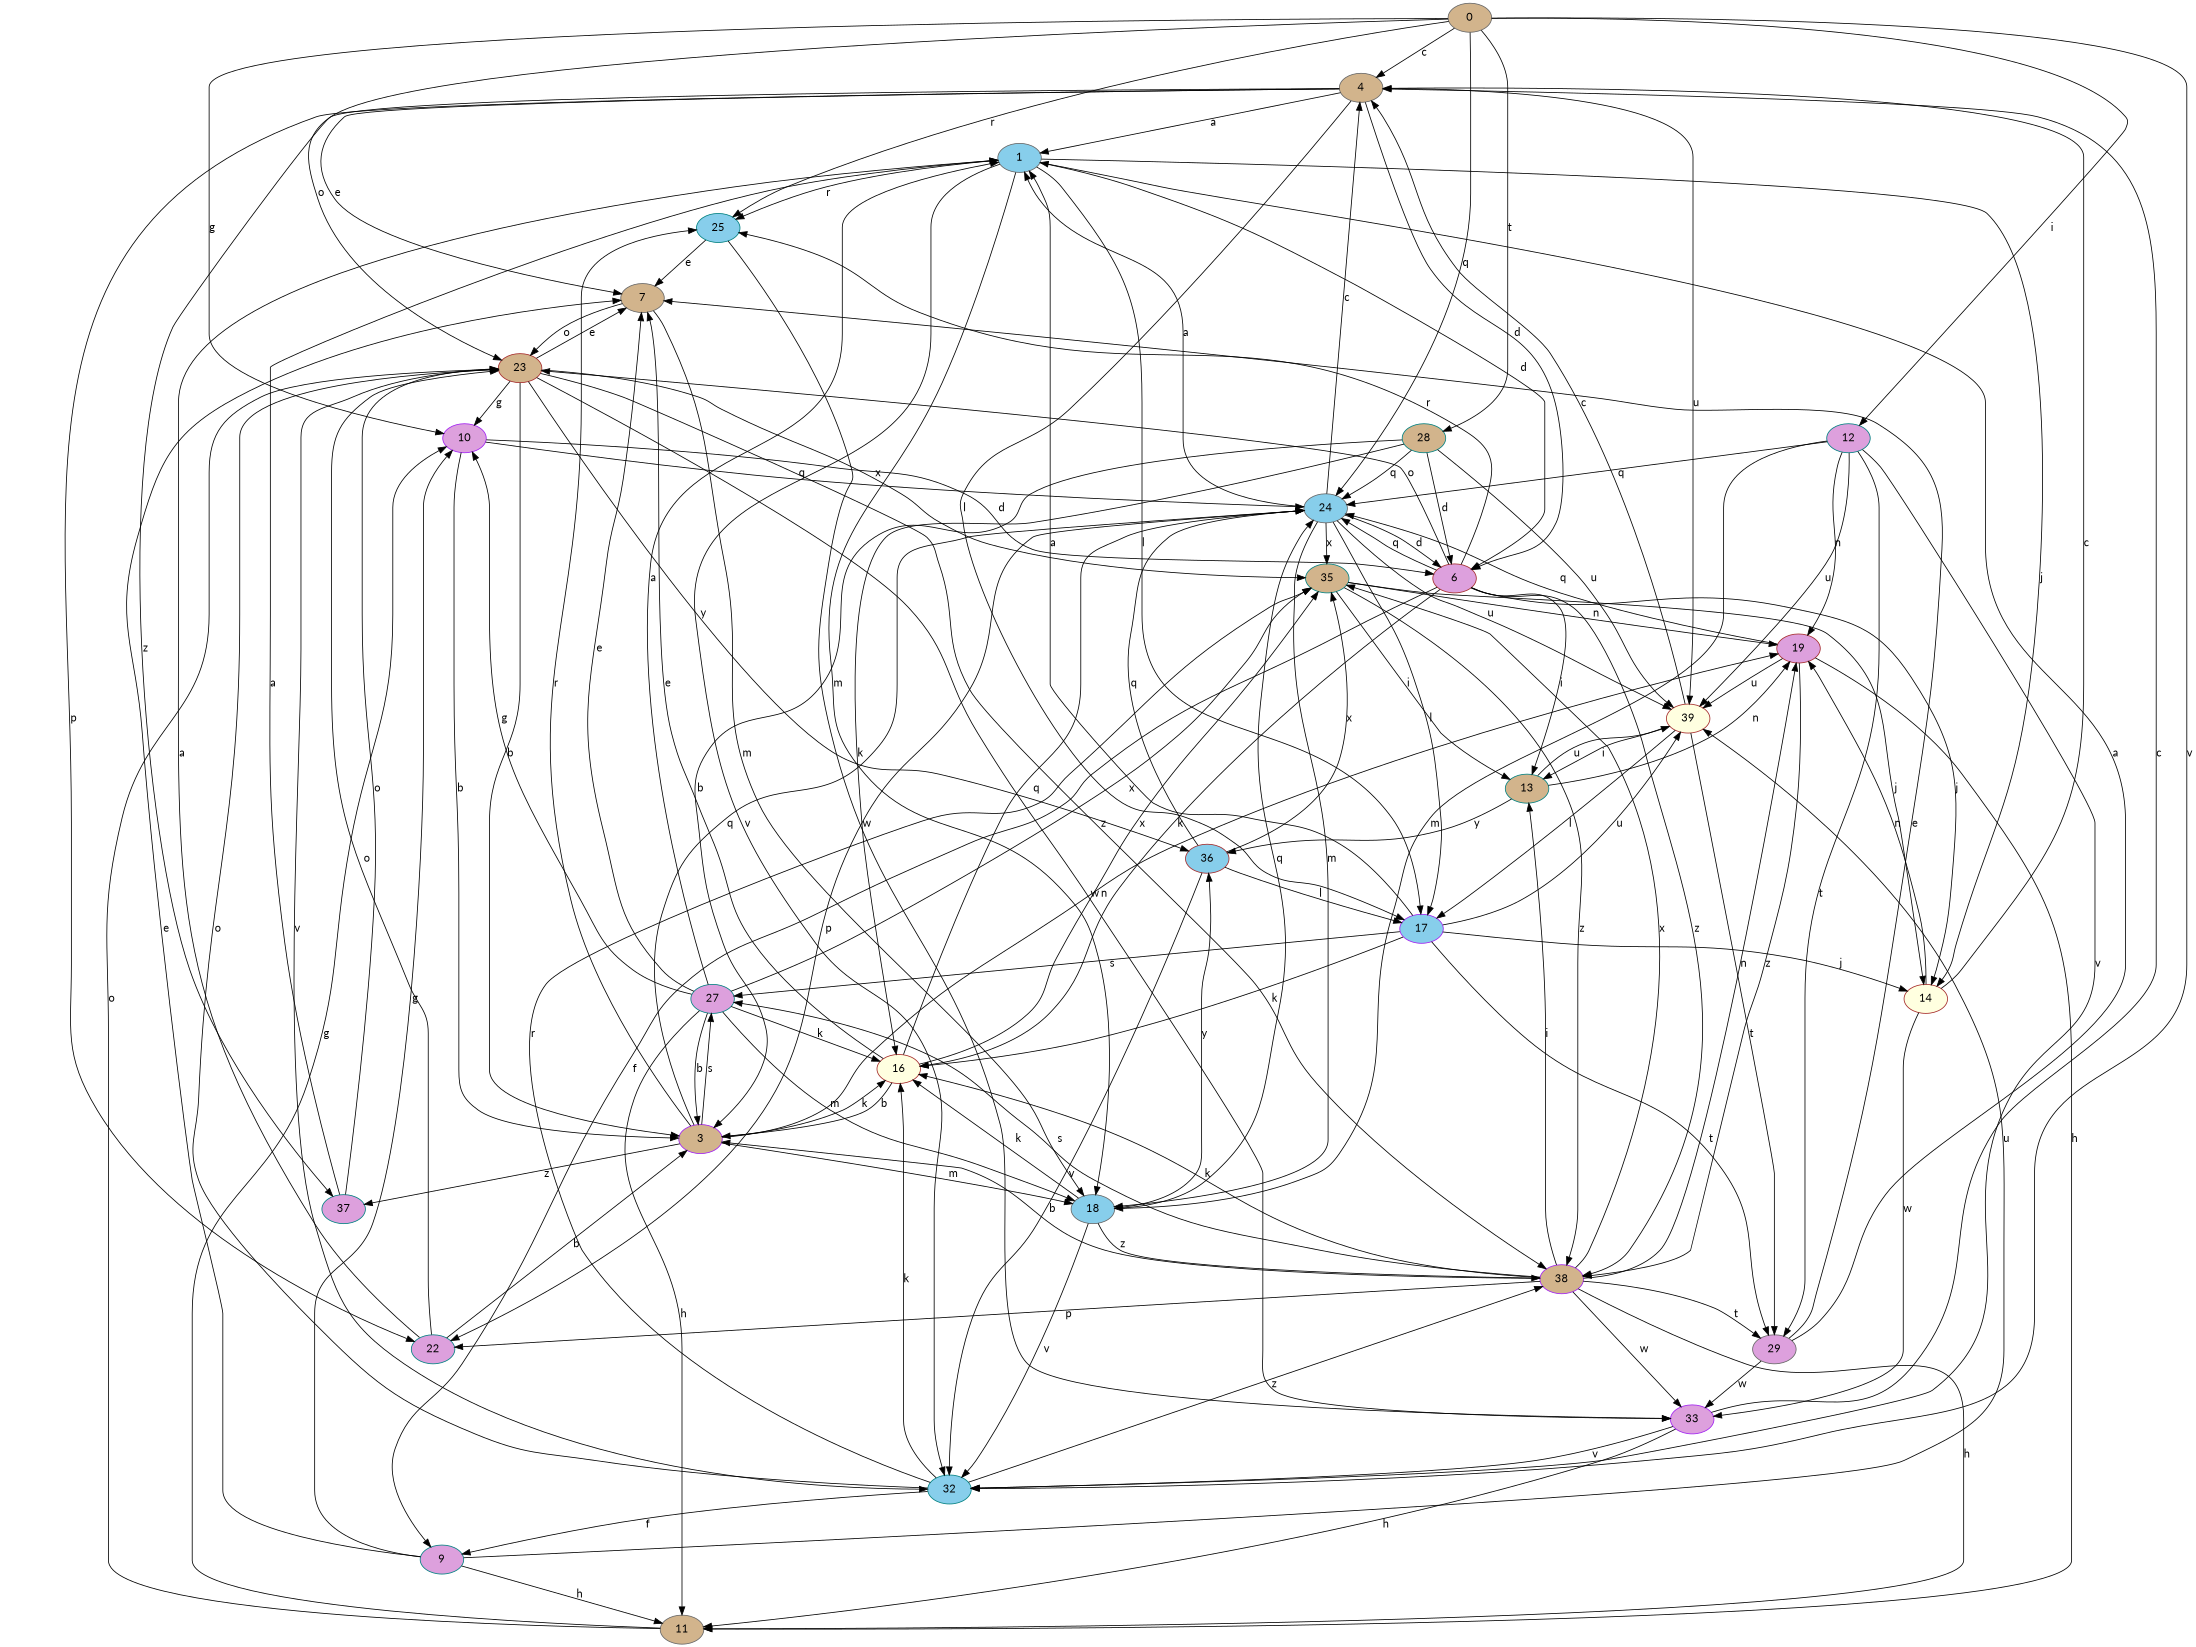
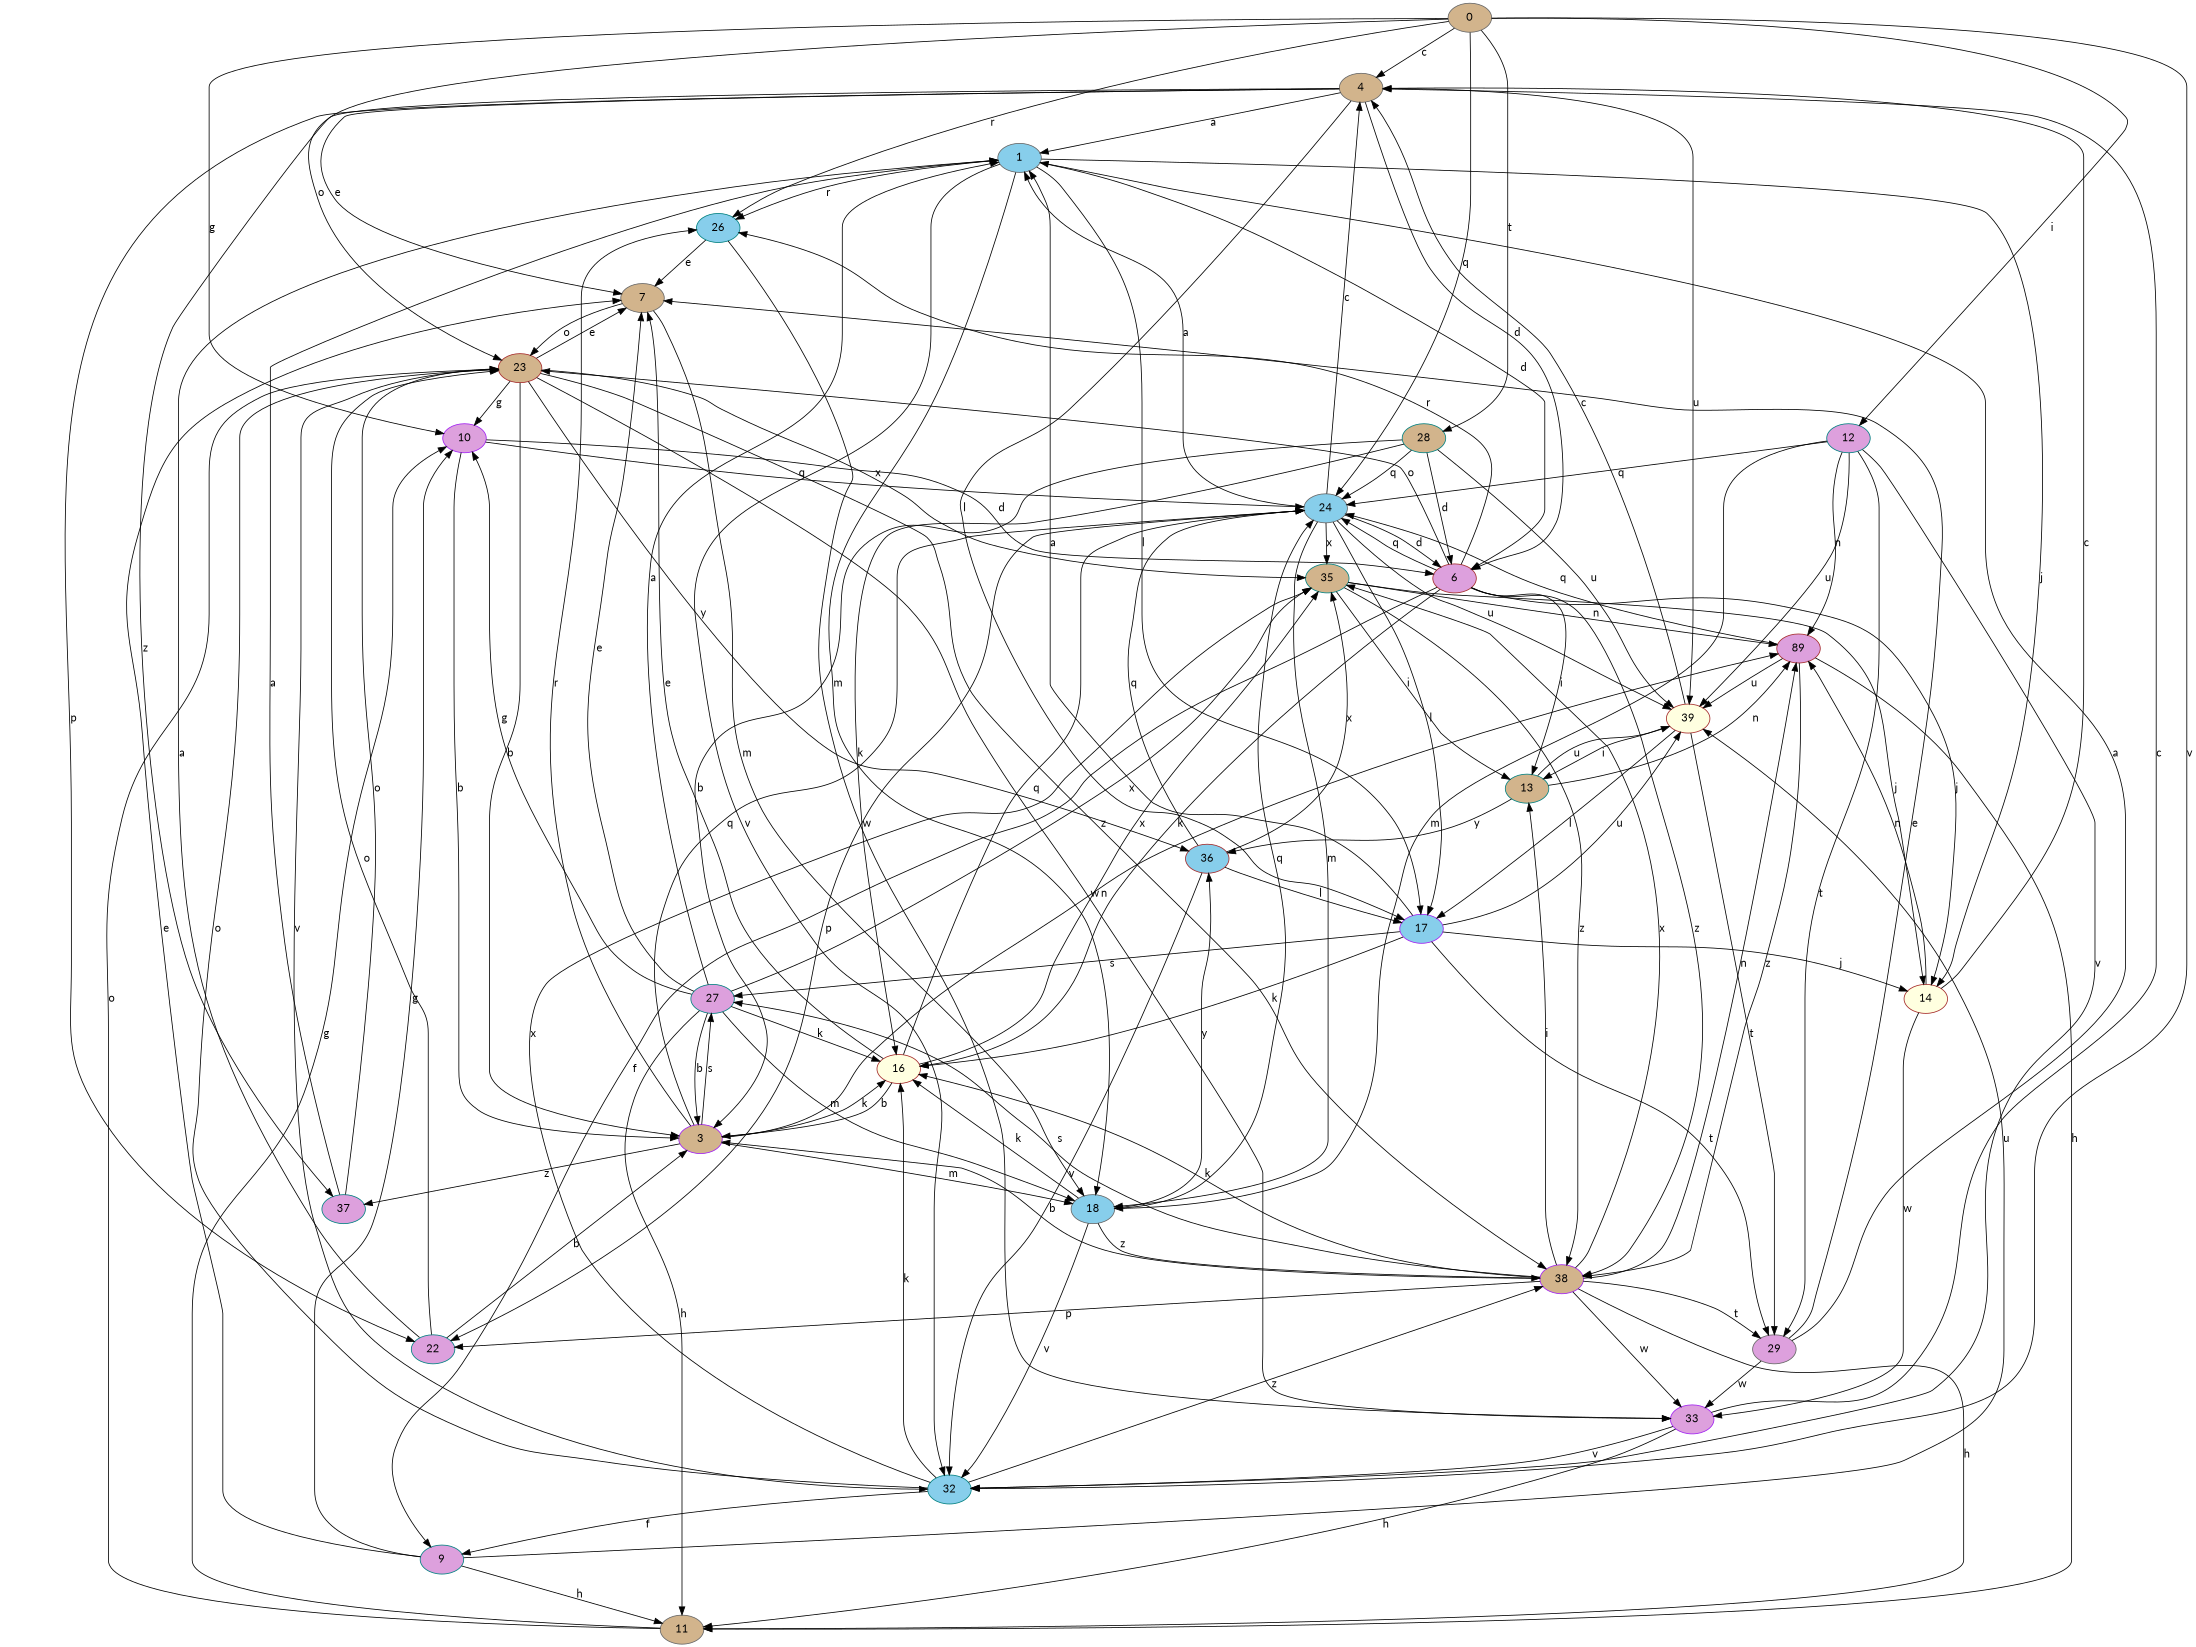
  strict digraph {
    fontname=Lato
    node [color=teal fillcolor=tan fontname=Lato style=filled]
    edge [fontname=Lato]
    0 [color=gray40]
    4 [color=gray40]
    10 [color=purple fillcolor=plum]
    12 [fillcolor=plum]
    n5 [color=brown label=23]
    24 [color=gray40 fillcolor=skyblue]
-   25 [fillcolor=skyblue]
+   25 [fillcolor=skyblue label=26]
    28
    32 [fillcolor=skyblue]
    1 [color=gray40 fillcolor=skyblue]
    6 [color=brown fillcolor=plum]
    17 [color=purple fillcolor=skyblue]
    37 [fillcolor=plum]
    7 [color=gray40]
    22 [fillcolor=plum]
    n16 [color=brown fillcolor=lightyellow label=39]
    3 [color=purple]
    18 [color=gray40 fillcolor=skyblue]
-   19 [color=brown fillcolor=plum]
+   19 [color=brown fillcolor=plum label=89]
    29 [color=gray40 fillcolor=plum]
    38 [color=purple]
    36 [color=brown fillcolor=skyblue]
    33 [color=purple fillcolor=plum]
    35
    16 [color=brown fillcolor=lightyellow]
    9 [fillcolor=plum]
    14 [color=brown fillcolor=lightyellow]
    13
    27 [fillcolor=plum]
    11 [color=gray40]
    0 -> 4 [label=c]
    0 -> 10 [label=g]
    0 -> 12 [label=i]
    0 -> n5 [label=o]
    0 -> 24 [label=q]
    0 -> 25 [label=r]
    0 -> 28 [label=t]
    0 -> 32 [label=v]
    4 -> 1 [label=a]
    4 -> 6 [label=d]
    4 -> 17 [label=l]
    4 -> 37 [label=z]
    4 -> 7 [label=e]
    4 -> 22 [label=p]
    4 -> n16 [label=u]
    10 -> 24 [label=q]
    10 -> 6 [label=d]
    10 -> 3 [label=b]
    12 -> 24 [label=q]
    12 -> 32 [label=v]
    12 -> n16 [label=u]
    12 -> 18 [label=m]
    12 -> 19 [label=n]
    12 -> 29 [label=t]
    n5 -> 10 [label=g]
    n5 -> 32 [label=v]
    n5 -> 7 [label=e]
    n5 -> 3 [label=b]
    n5 -> 38 [label=z]
    n5 -> 36 [label=y]
    n5 -> 33 [label=w]
    n5 -> 35 [label=x]
    24 -> 4 [label=c]
    24 -> 1 [label=a]
    24 -> 6 [label=d]
    24 -> 17 [label=l]
    24 -> 22 [label=p]
    24 -> n16 [label=u]
    24 -> 18 [label=m]
    24 -> 35 [label=x]
    25 -> 7 [label=e]
    25 -> 33 [label=w]
    28 -> 24 [label=q]
    28 -> 6 [label=d]
    28 -> n16 [label=u]
    28 -> 3 [label=b]
    28 -> 16 [label=k]
    32 -> n5 [label=o]
    32 -> 38 [label=z]
-   32 -> 35 [label=r]
+   32 -> 35 [label=x]
    32 -> 16 [label=k]
    32 -> 9 [label=f]
    1 -> 25 [label=r]
    1 -> 32 [label=v]
    1 -> 6 [label=d]
    1 -> 17 [label=l]
    1 -> 18 [label=m]
    1 -> 14 [label=j]
    6 -> n5 [label=o]
    6 -> 24 [label=q]
    6 -> 25 [label=r]
    6 -> 38 [label=z]
    6 -> 16 [label=k]
    6 -> 9 [label=f]
    6 -> 14 [label=j]
    6 -> 13 [label=i]
    17 -> 1 [label=a]
    17 -> n16 [label=u]
    17 -> 29 [label=t]
    17 -> 16 [label=k]
    17 -> 14 [label=j]
    17 -> 27 [label=s]
    37 -> n5 [label=o]
    37 -> 1 [label=a]
    7 -> n5 [label=o]
    7 -> 18 [label=m]
    22 -> n5 [label=o]
    22 -> 1 [label=a]
    22 -> 3 [label=b]
    n16 -> 4 [label=c]
    n16 -> 17 [label=l]
    n16 -> 29 [label=t]
    n16 -> 13 [label=i]
    3 -> 24 [label=q]
    3 -> 25 [label=r]
    3 -> 37 [label=z]
    3 -> 18 [label=m]
    3 -> 19 [label=n]
    3 -> 16 [label=k]
    3 -> 27 [label=s]
    18 -> 24 [label=q]
    18 -> 32 [label=v]
    18 -> 38 [label=z]
    18 -> 36 [label=y]
    18 -> 16 [label=k]
    19 -> 24 [label=q]
    19 -> n16 [label=u]
    19 -> 38 [label=z]
    19 -> 11 [label=h]
    29 -> 1 [label=a]
    29 -> 7 [label=e]
    29 -> 33 [label=w]
    38 -> 22 [label=p]
    38 -> 3 [label=b]
    38 -> 19 [label=n]
    38 -> 29 [label=t]
    38 -> 33 [label=w]
    38 -> 35 [label=x]
    38 -> 16 [label=k]
    38 -> 13 [label=i]
    38 -> 27 [label=s]
    38 -> 11 [label=h]
    36 -> 24 [label=q]
    36 -> 32 [label=v]
    36 -> 17 [label=l]
    36 -> 35 [label=x]
    33 -> 4 [label=c]
    33 -> 32 [label=v]
    33 -> 11 [label=h]
    35 -> 19 [label=n]
    35 -> 38 [label=z]
    35 -> 14 [label=j]
    35 -> 13 [label=i]
    16 -> 24 [label=q]
    16 -> 7 [label=e]
    16 -> 3 [label=b]
    16 -> 35 [label=x]
    9 -> 10 [label=g]
    9 -> 7 [label=e]
    9 -> n16 [label=u]
    9 -> 11 [label=h]
    14 -> 4 [label=c]
    14 -> 19 [label=n]
    14 -> 33 [label=w]
    13 -> n16 [label=u]
    13 -> 19 [label=n]
    13 -> 36 [label=y]
    27 -> 10 [label=g]
    27 -> 1 [label=a]
    27 -> 7 [label=e]
    27 -> 3 [label=b]
    27 -> 18 [label=m]
    27 -> 35 [label=x]
    27 -> 16 [label=k]
    27 -> 11 [label=h]
    11 -> 10 [label=g]
    11 -> n5 [label=o]
  }
